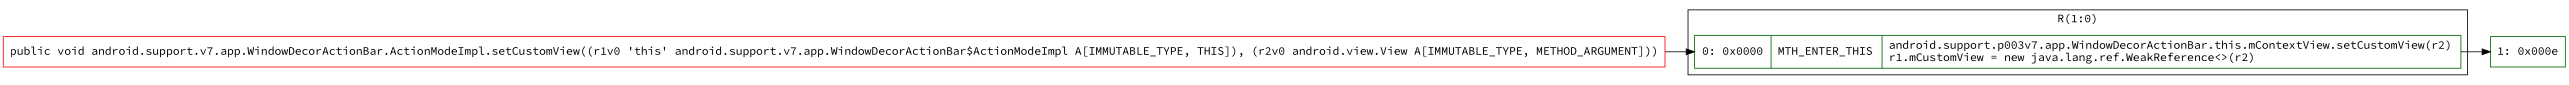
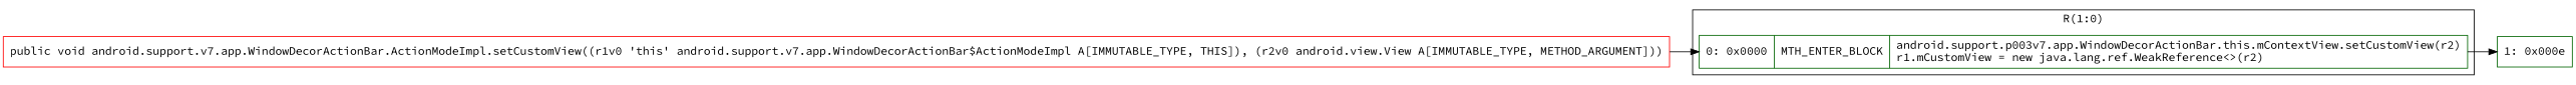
  digraph {
    rankdir=LR
    fontname="Source Code Pro"
    node [color=darkgreen shape=record fontname="Source Code Pro"]
    edge [fontname="Source Code Pro"]
-   n1 [label="{0\:\ 0x0000|MTH_ENTER_THIS\l|android.support.p003v7.app.WindowDecorActionBar.this.mContextView.setCustomView(r2)\lr1.mCustomView = new java.lang.ref.WeakReference\<\>(r2)\l}"]
+   n1 [label="{0\:\ 0x0000|MTH_ENTER_BLOCK\l|android.support.p003v7.app.WindowDecorActionBar.this.mContextView.setCustomView(r2)\lr1.mCustomView = new java.lang.ref.WeakReference\<\>(r2)\l}"]
    n2 [label="{1\:\ 0x000e}"]
    n3 [label="{public void android.support.v7.app.WindowDecorActionBar.ActionModeImpl.setCustomView((r1v0 'this' android.support.v7.app.WindowDecorActionBar$ActionModeImpl A[IMMUTABLE_TYPE, THIS]), (r2v0 android.view.View A[IMMUTABLE_TYPE, METHOD_ARGUMENT])) }" color=red]
    subgraph cluster_1 {
      label="R(1:0)"
      n1
    }
    n1 -> n2
    n3 -> n1
  }
